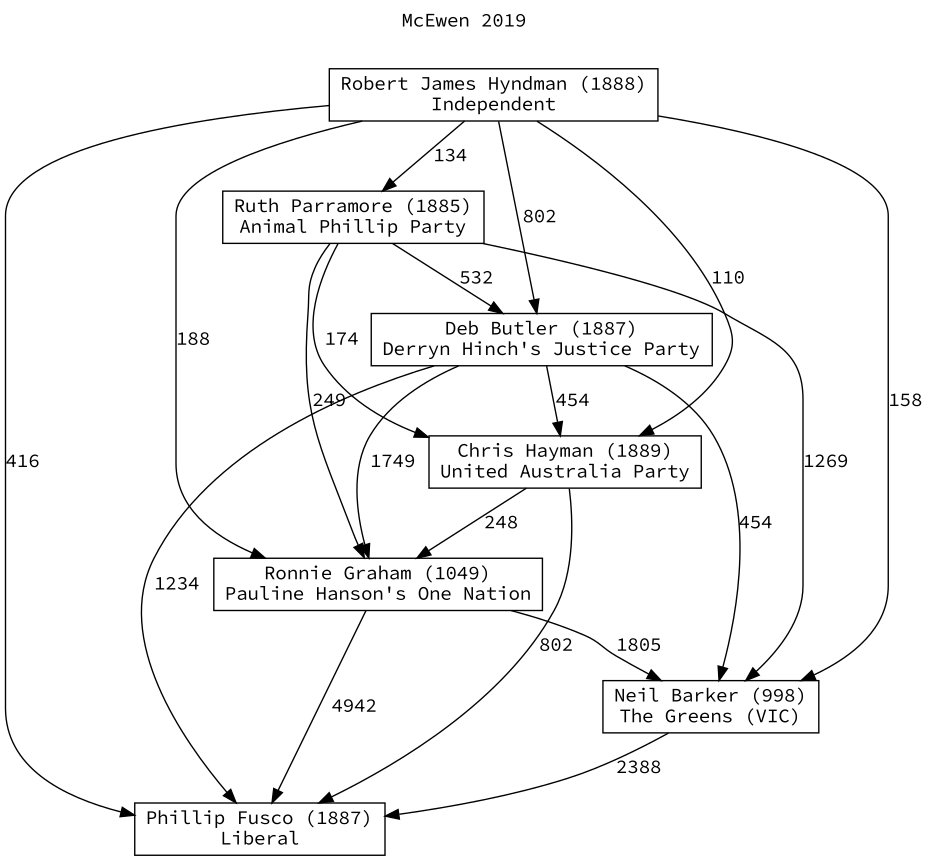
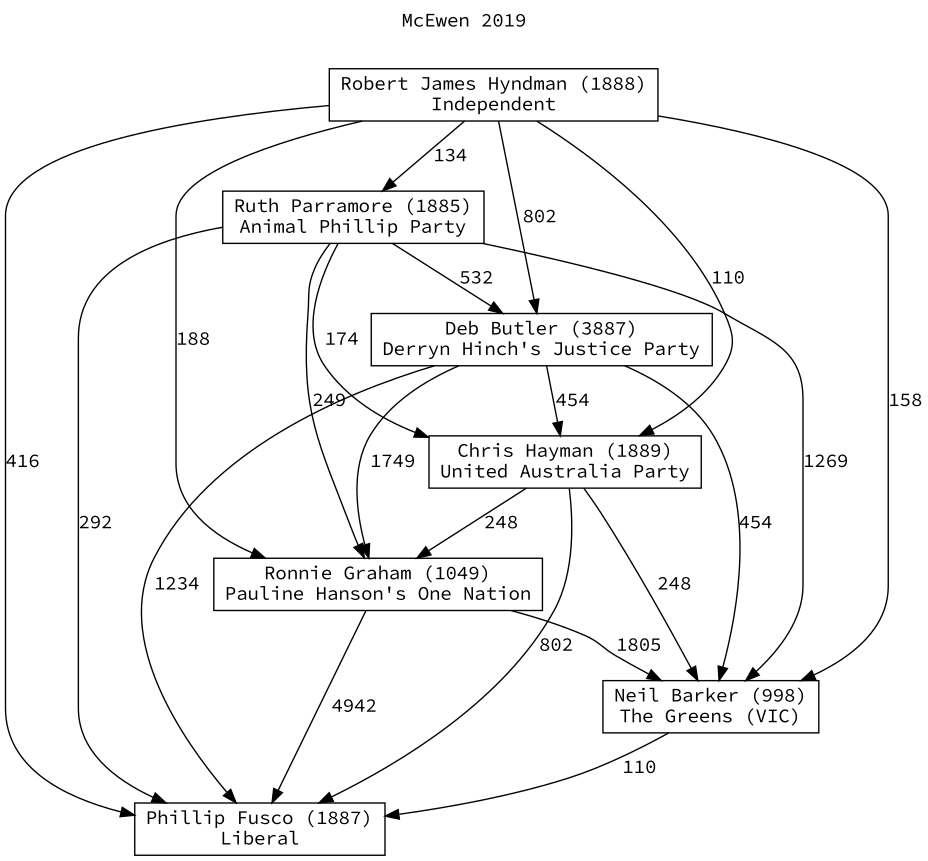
  digraph {
    fontname="Source Code Pro"
    label="McEwen 2019"
    labelloc=t
    mclimit=10
    node [fontname="Source Code Pro" shape=box]
    edge [fontname="Source Code Pro"]
    n1 [label="Phillip Fusco (1887)\nLiberal"]
    n2 [label="Neil Barker (998)\nThe Greens (VIC)"]
    n3 [label="Ronnie Graham (1049)\nPauline Hanson's One Nation"]
-   n4 [label="Deb Butler (1887)\nDerryn Hinch's Justice Party"]
+   n4 [label="Deb Butler (3887)\nDerryn Hinch's Justice Party"]
    n5 [label="Chris Hayman (1889)\nUnited Australia Party"]
    n6 [label="Ruth Parramore (1885)\nAnimal Phillip Party"]
    n7 [label="Robert James Hyndman (1888)\nIndependent"]
-   n2 -> n1 [label=2388]
+   n2 -> n1 [label=110]
    n3 -> n1 [label=4942]
    n3 -> n2 [label=1805]
    n4 -> n1 [label=1234]
    n4 -> n2 [label=454]
    n4 -> n3 [label=1749]
    n4 -> n5 [label=454]
    n5 -> n1 [label=802]
+   n5 -> n2 [label=248]
    n5 -> n3 [label=248]
+   n6 -> n1 [label=292]
    n6 -> n2 [label=1269]
    n6 -> n3 [label=249]
    n6 -> n4 [label=532]
    n6 -> n5 [label=174]
    n7 -> n1 [label=416]
    n7 -> n2 [label=158]
    n7 -> n3 [label=188]
    n7 -> n4 [label=802]
    n7 -> n5 [label=110]
    n7 -> n6 [label=134]
  }
